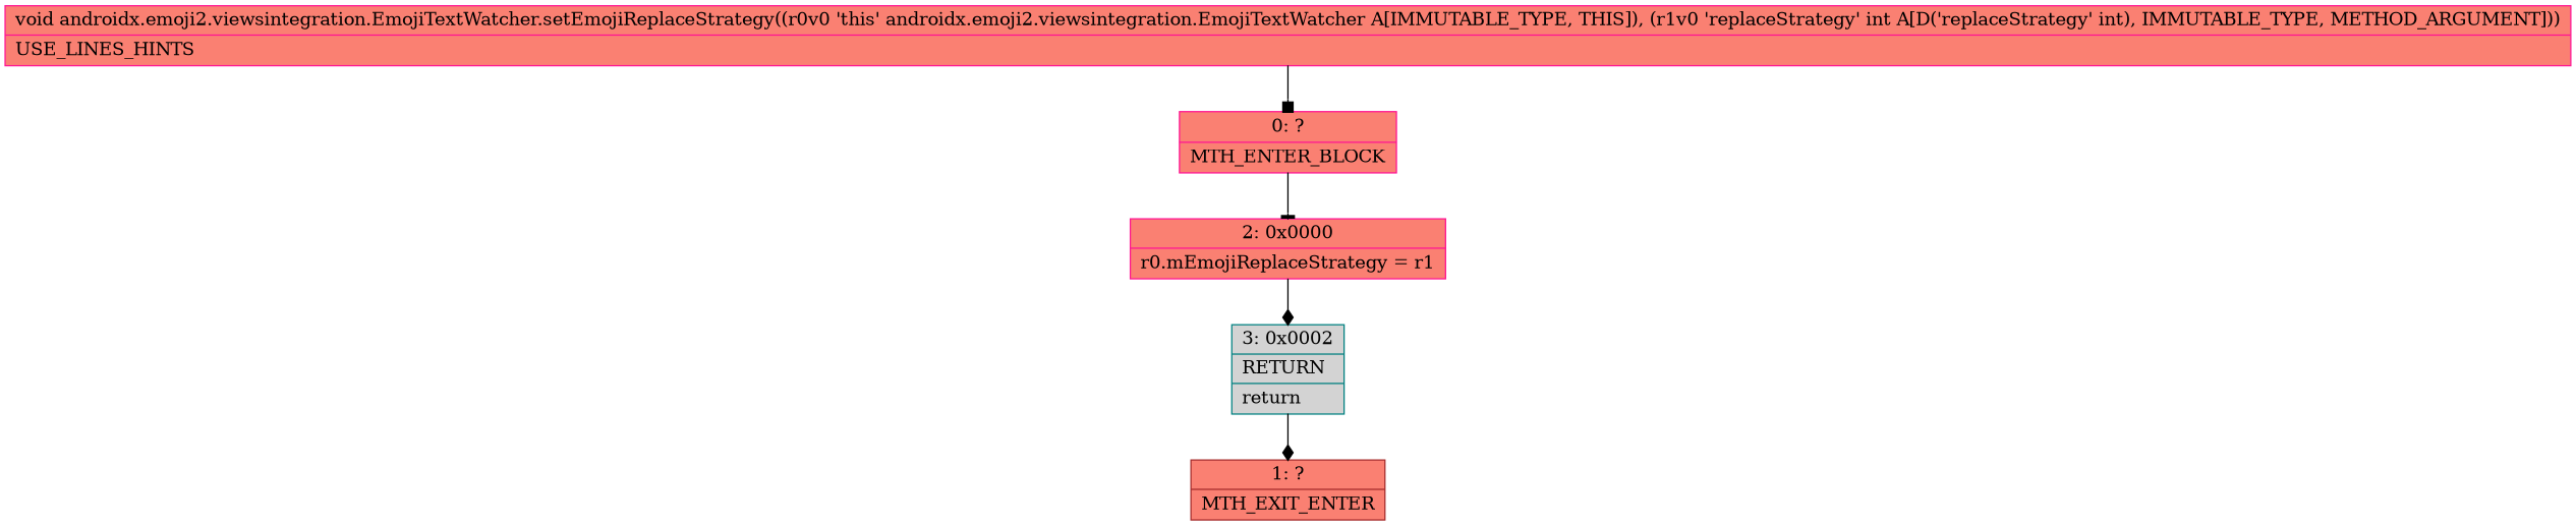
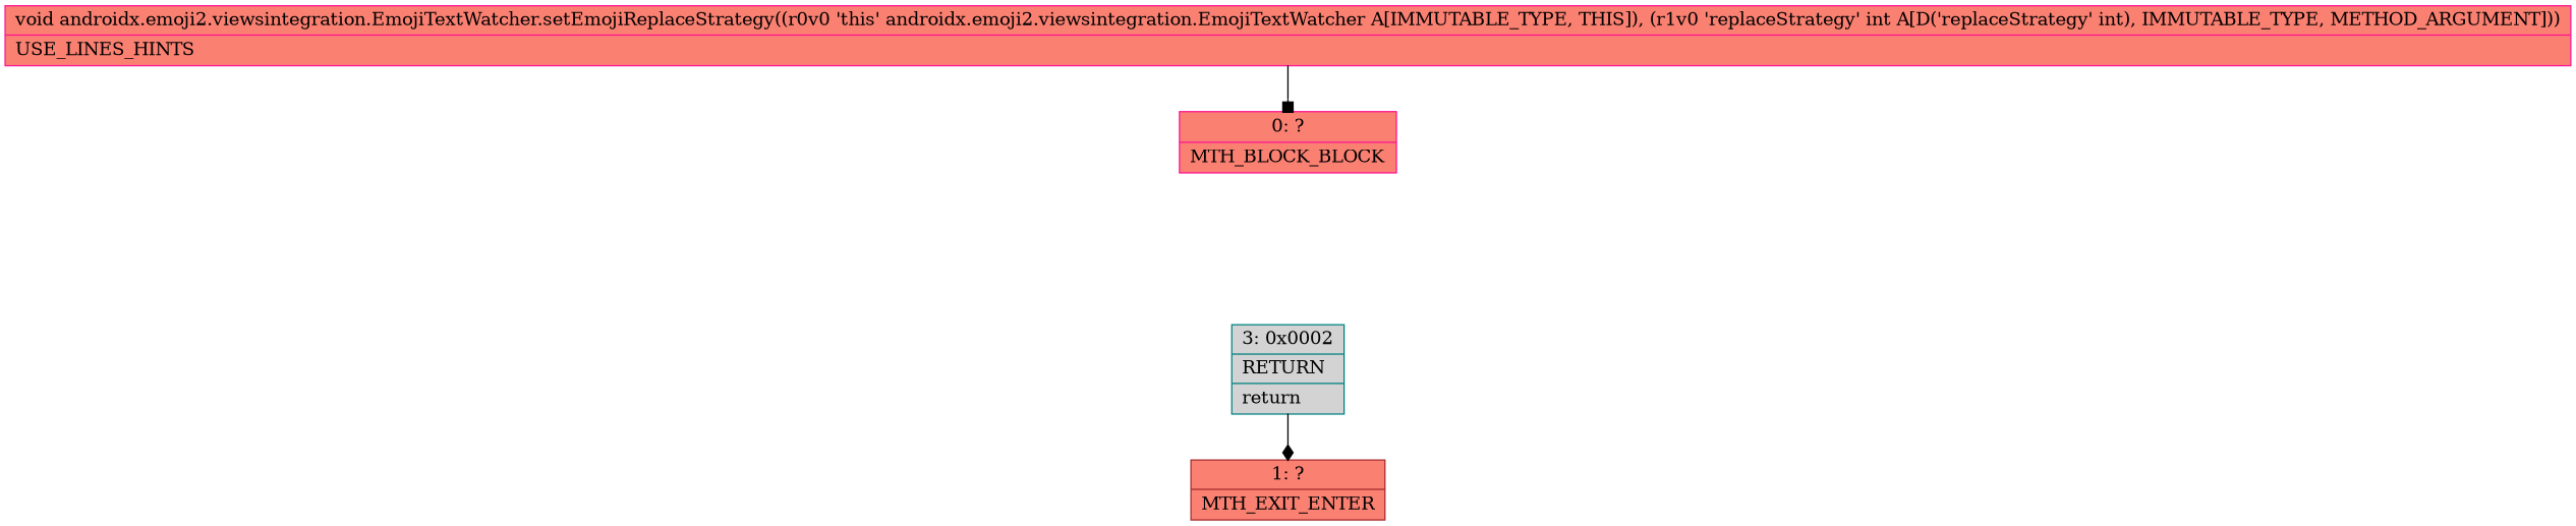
  digraph {
    node [color=deeppink fillcolor=salmon shape=record style=filled]
    edge [arrowhead=diamond]
-   n1 [label="{0\:\ ?|MTH_ENTER_BLOCK\l}"]
-   n2 [label="{2\:\ 0x0000|r0.mEmojiReplaceStrategy = r1\l}"]
+   n1 [label="{0\:\ ?|MTH_BLOCK_BLOCK\l}"]
    n3 [color=teal fillcolor=lightgrey label="{3\:\ 0x0002|RETURN\l|return\l}"]
    n4 [color=brown label="{1\:\ ?|MTH_EXIT_ENTER\l}"]
    n5 [label="{void androidx.emoji2.viewsintegration.EmojiTextWatcher.setEmojiReplaceStrategy((r0v0 'this' androidx.emoji2.viewsintegration.EmojiTextWatcher A[IMMUTABLE_TYPE, THIS]), (r1v0 'replaceStrategy' int A[D('replaceStrategy' int), IMMUTABLE_TYPE, METHOD_ARGUMENT]))  | USE_LINES_HINTS\l}"]
-   n1 -> n2 [arrowhead=tee]
-   n2 -> n3
    n3 -> n4
    n5 -> n1 [arrowhead=box]
  }
